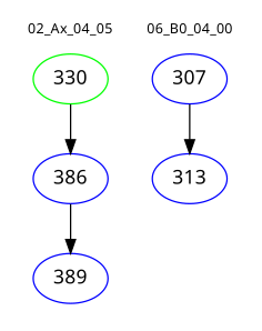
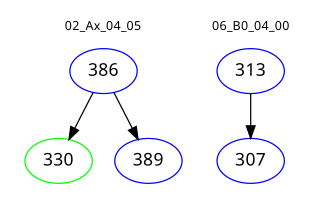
  digraph {
    fontname="Noto Sans"
    node [color=blue fontname="Noto Sans"]
    edge [color=black fontname="Noto Sans"]
    n1 [label=386]
    n2 [color=green label=330]
    n3 [label=389]
    n4 [label=307]
    n5 [label=313]
    subgraph cluster_1 {
      color=white
      fontsize=10
      label="02_Ax_04_05"
      n1
      n2
      n3
    }
    subgraph cluster_2 {
      color=white
      fontsize=10
      label="06_B0_04_00"
      n4
      n5
    }
-   n2 -> n1
+   n1 -> n2
    n1 -> n3
-   n4 -> n5
+   n5 -> n4
  }
